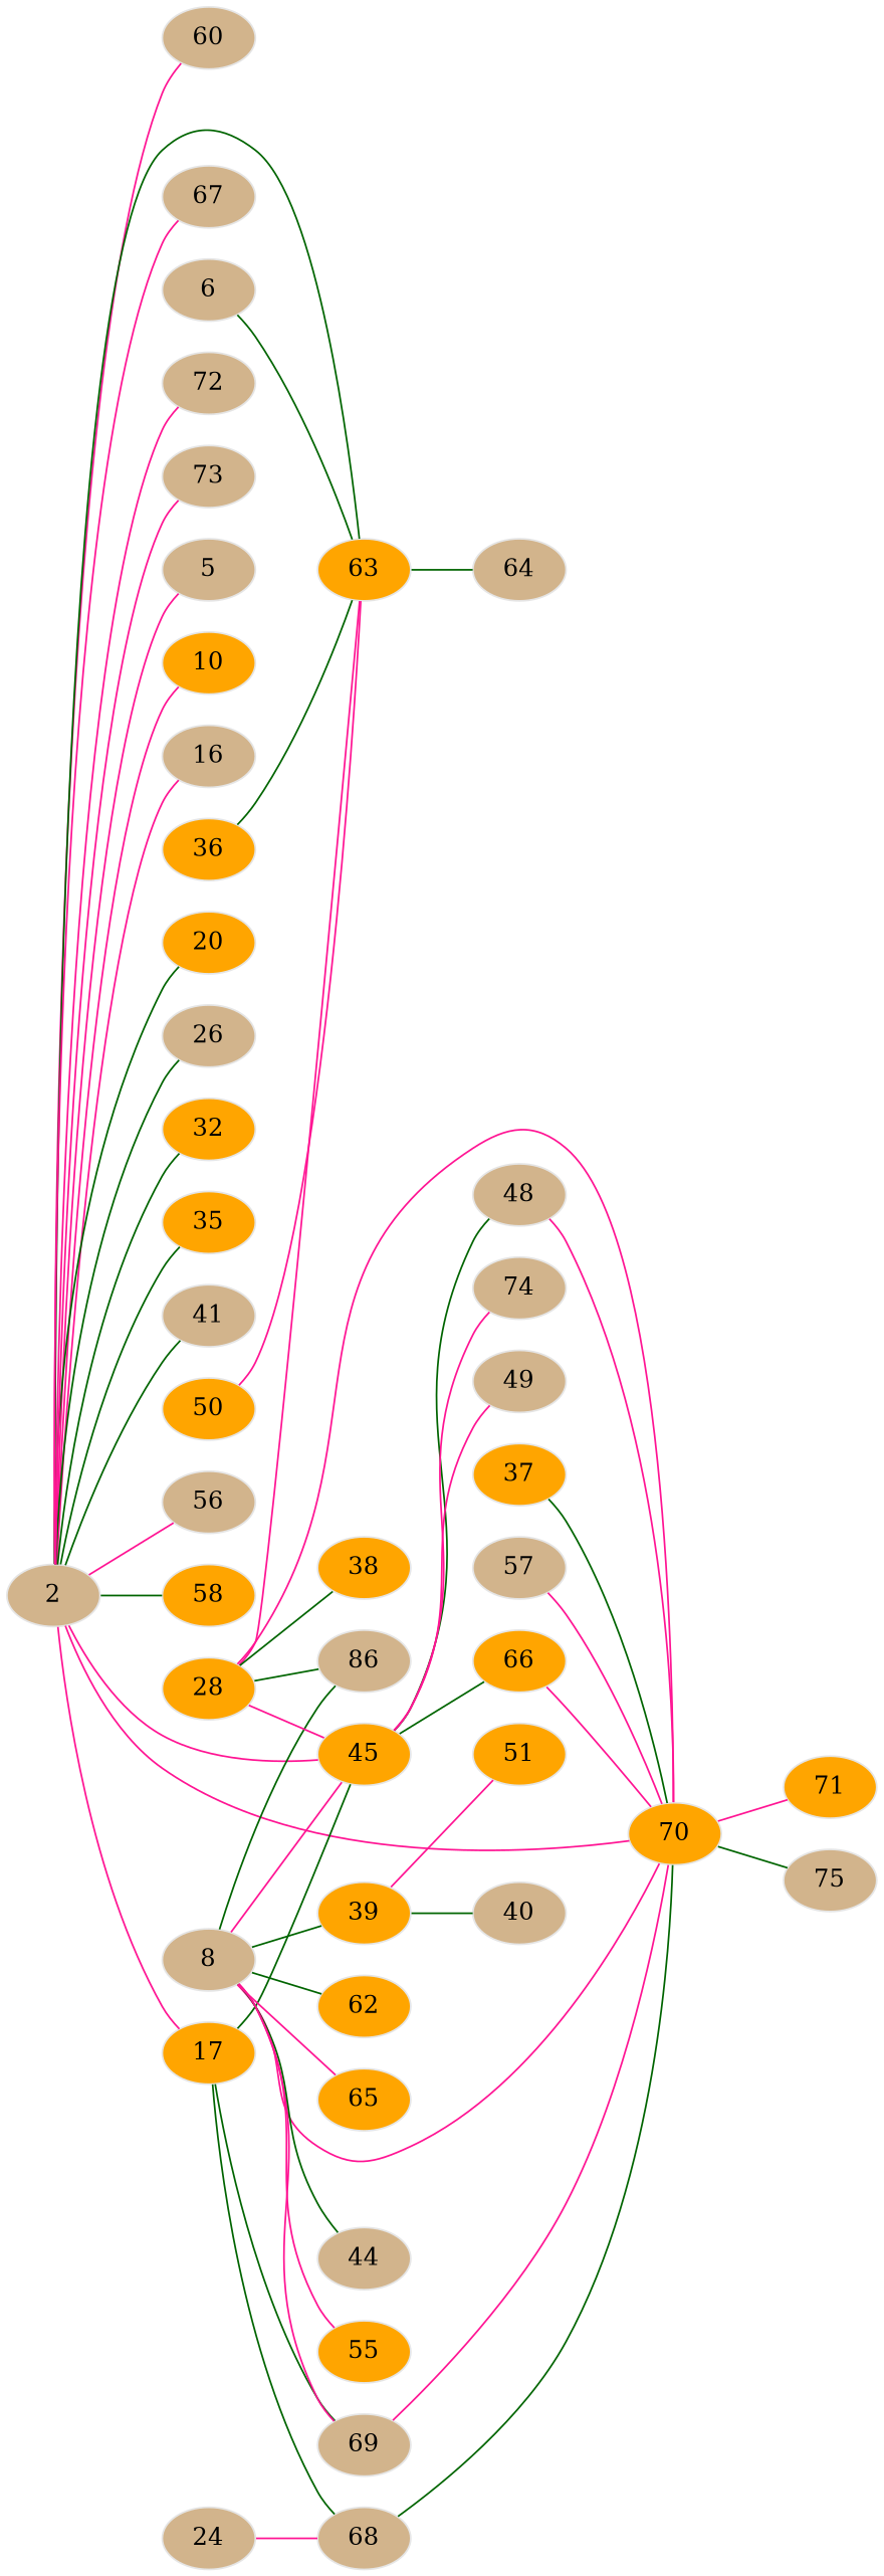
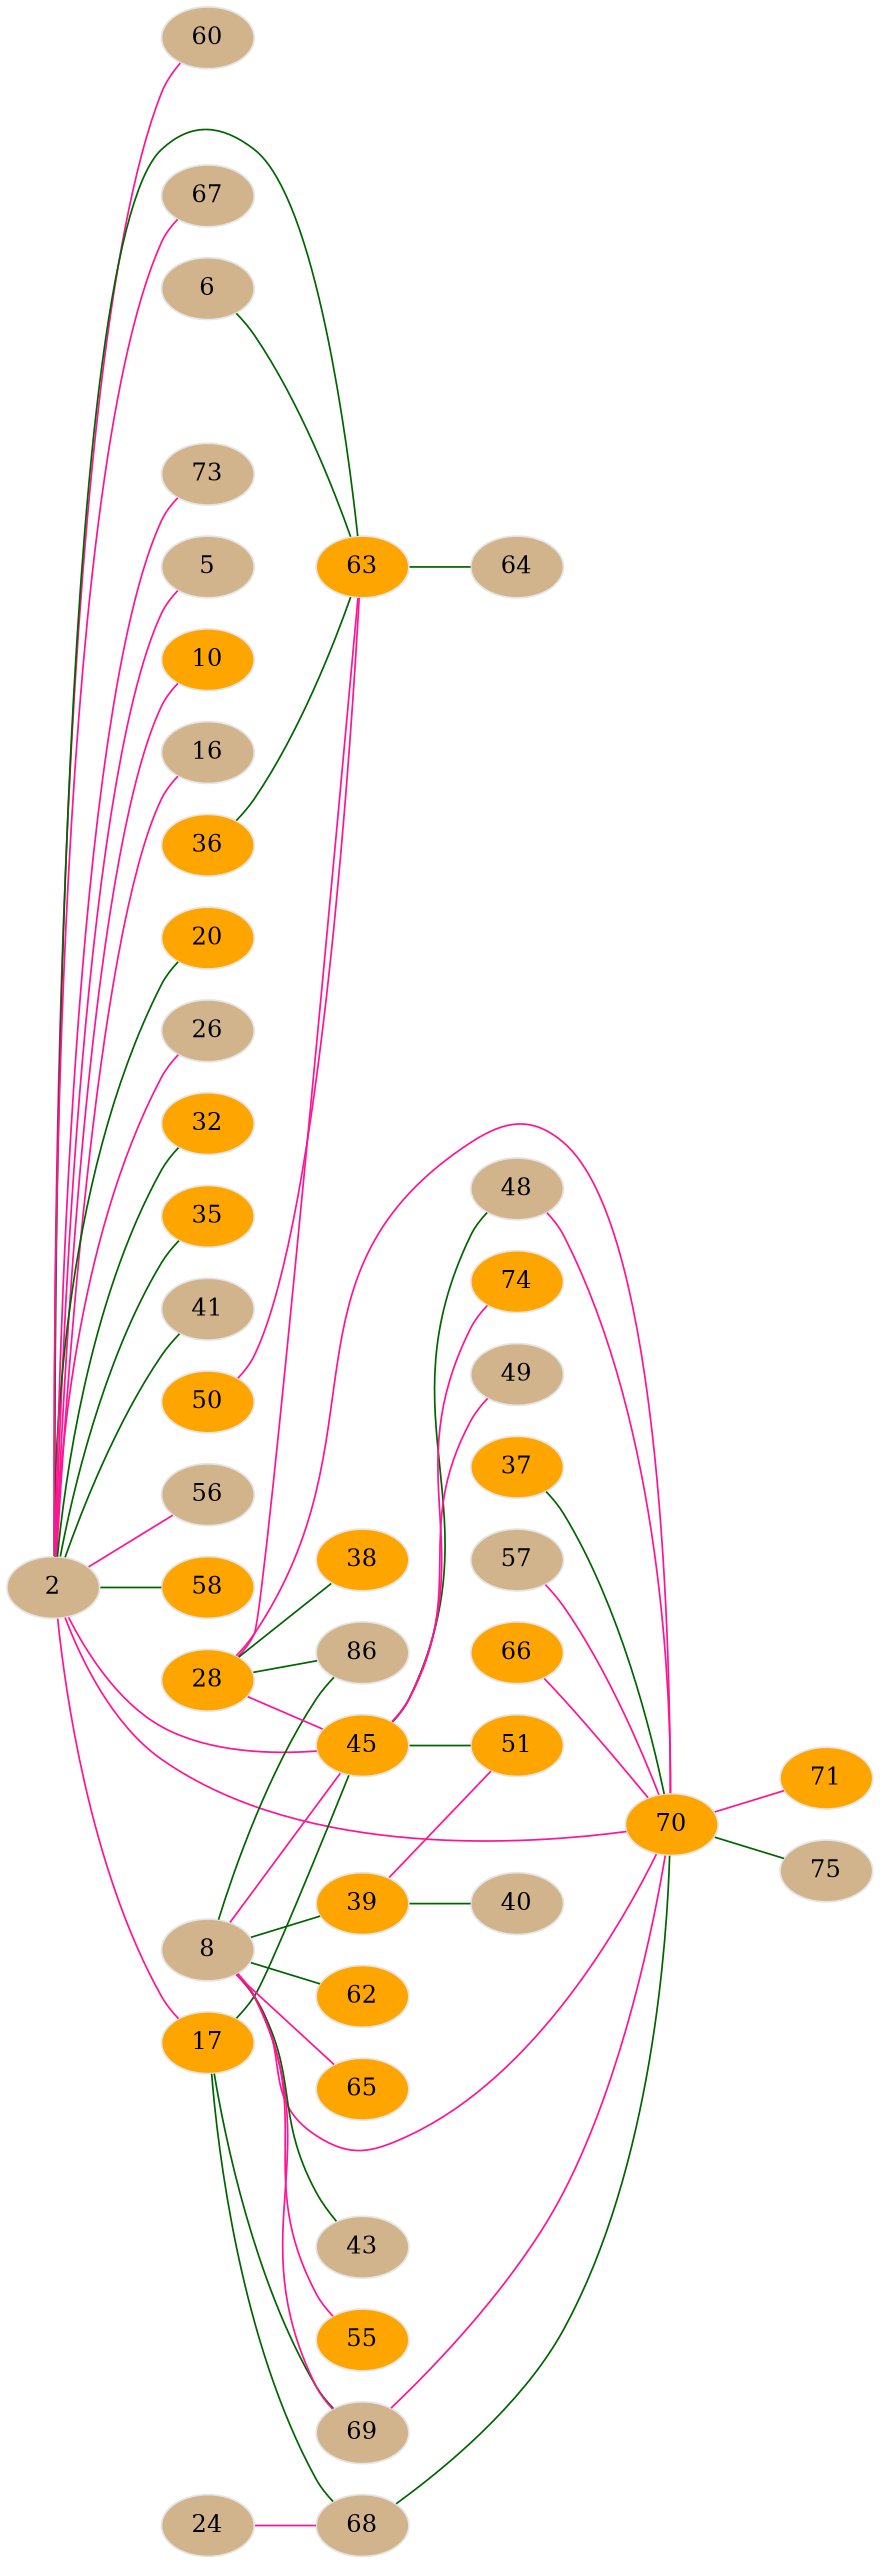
  graph {
    rankdir=LR
    node [color=gray90 fillcolor=tan style=filled]
    edge [color=deeppink]
    2 [super="+1"]
    5
    10 [fillcolor=orange]
    16
    17 [fillcolor=orange super="+11"]
    20 [fillcolor=orange]
    26
    32 [fillcolor=orange]
    35 [fillcolor=orange]
    41
    45 [fillcolor=orange super="+31+7+27"]
    56
    58 [fillcolor=orange]
    60 [super="+54"]
    63 [fillcolor=orange super="+61"]
    67 [super="+47"]
    70 [fillcolor=orange super="+3+12+19+33"]
-   72 [super="+15"]
    73
    69 [super="+50+53+30"]
    68 [super="+21"]
    51 [fillcolor=orange]
    48
    n24 [label=49]
-   74
+   74 [fillcolor=orange]
    64
    71 [fillcolor=orange]
    75
    6
    39 [fillcolor=orange super="+18"]
    40
    8
-   43 [super="+42" label=44]
+   43 [super="+42"]
    n34 [label=86]
    55 [fillcolor=orange]
    62 [fillcolor=orange super="+49"]
    65 [fillcolor=orange super="+13"]
    24
    28 [fillcolor=orange super="+9"]
    38 [fillcolor=orange]
    36 [fillcolor=orange]
    37 [fillcolor=orange]
    n43 [fillcolor=orange label=50]
    57
    66 [fillcolor=orange]
    2 -- 5
    2 -- 10
    2 -- 16
    2 -- 17 [weight=4]
    2 -- 20 [color=darkgreen]
-   2 -- 26 [color=darkgreen]
+   2 -- 26
    2 -- 32 [color=darkgreen]
    2 -- 35 [color=darkgreen]
    2 -- 41 [color=darkgreen]
    2 -- 45 [weight=3]
    2 -- 56
    2 -- 58 [color=darkgreen]
    2 -- 60
    2 -- 63 [color=darkgreen weight=2]
    2 -- 67
    2 -- 70 [weight=8]
-   2 -- 72
    2 -- 73
    17 -- 45 [color=darkgreen]
    17 -- 69 [color=darkgreen]
    17 -- 68 [color=darkgreen]
-   45 -- 66 [color=darkgreen]
+   45 -- 51 [color=darkgreen]
    45 -- 48 [color=darkgreen]
    45 -- n24
    45 -- 74
    63 -- 64 [color=darkgreen]
    70 -- 71
    70 -- 75 [color=darkgreen]
    69 -- 70 [weight=2]
    68 -- 70 [color=darkgreen]
    48 -- 70
    6 -- 63 [color=darkgreen]
    39 -- 51
    39 -- 40 [color=darkgreen]
    8 -- 45 [weight=2]
    8 -- 70
    8 -- 69 [weight=2]
    8 -- 39 [color=darkgreen weight=2]
    8 -- 43 [color=darkgreen weight=2]
    8 -- n34 [color=darkgreen]
    8 -- 55
    8 -- 62 [color=darkgreen]
    8 -- 65
    24 -- 68
    28 -- 45
    28 -- 63
    28 -- 70 [weight=2]
    28 -- n34 [color=darkgreen]
    28 -- 38 [color=darkgreen]
    36 -- 63 [color=darkgreen]
    37 -- 70 [color=darkgreen]
    n43 -- 63
    57 -- 70
    66 -- 70
  }
